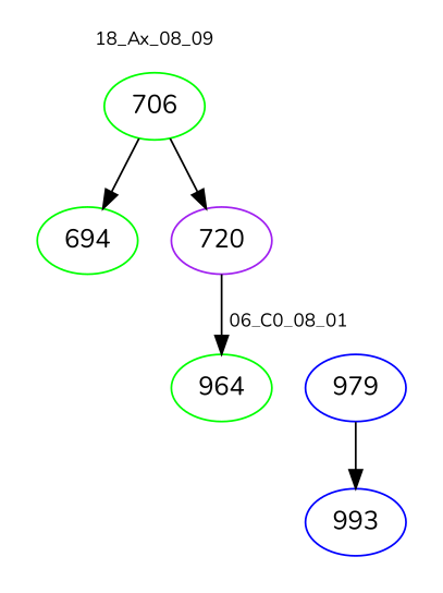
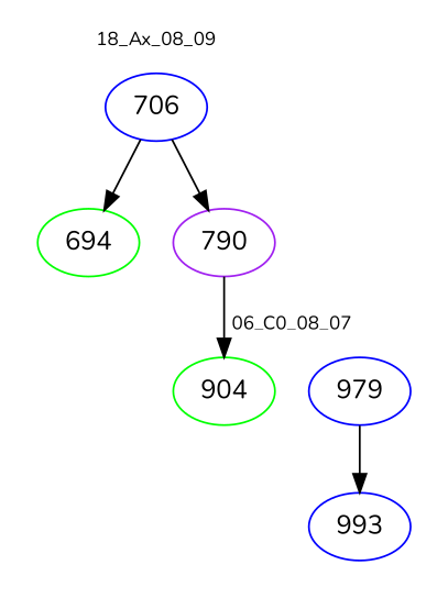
  digraph {
    fontname=Nunito
    node [color=blue fontname=Nunito]
    edge [color=black fontname=Nunito]
-   n1 [color=green label=706]
+   n1 [label=706]
    n2 [color=green label=694]
-   n3 [color=purple label=720]
+   n3 [color=purple label=790]
    n4 [label=979]
-   n5 [color=green label=964]
+   n5 [color=green label=904]
    n6 [label=993]
    subgraph cluster_1 {
      color=white
      fontsize=10
      label="18_Ax_08_09"
      n1
      n2
      n3
    }
    subgraph cluster_2 {
      color=white
      fontsize=10
-     label="06_C0_08_01"
+     label="06_C0_08_07"
      n4
      n5
      n6
    }
    n1 -> n2
    n1 -> n3
    n3 -> n5
    n4 -> n6
  }
